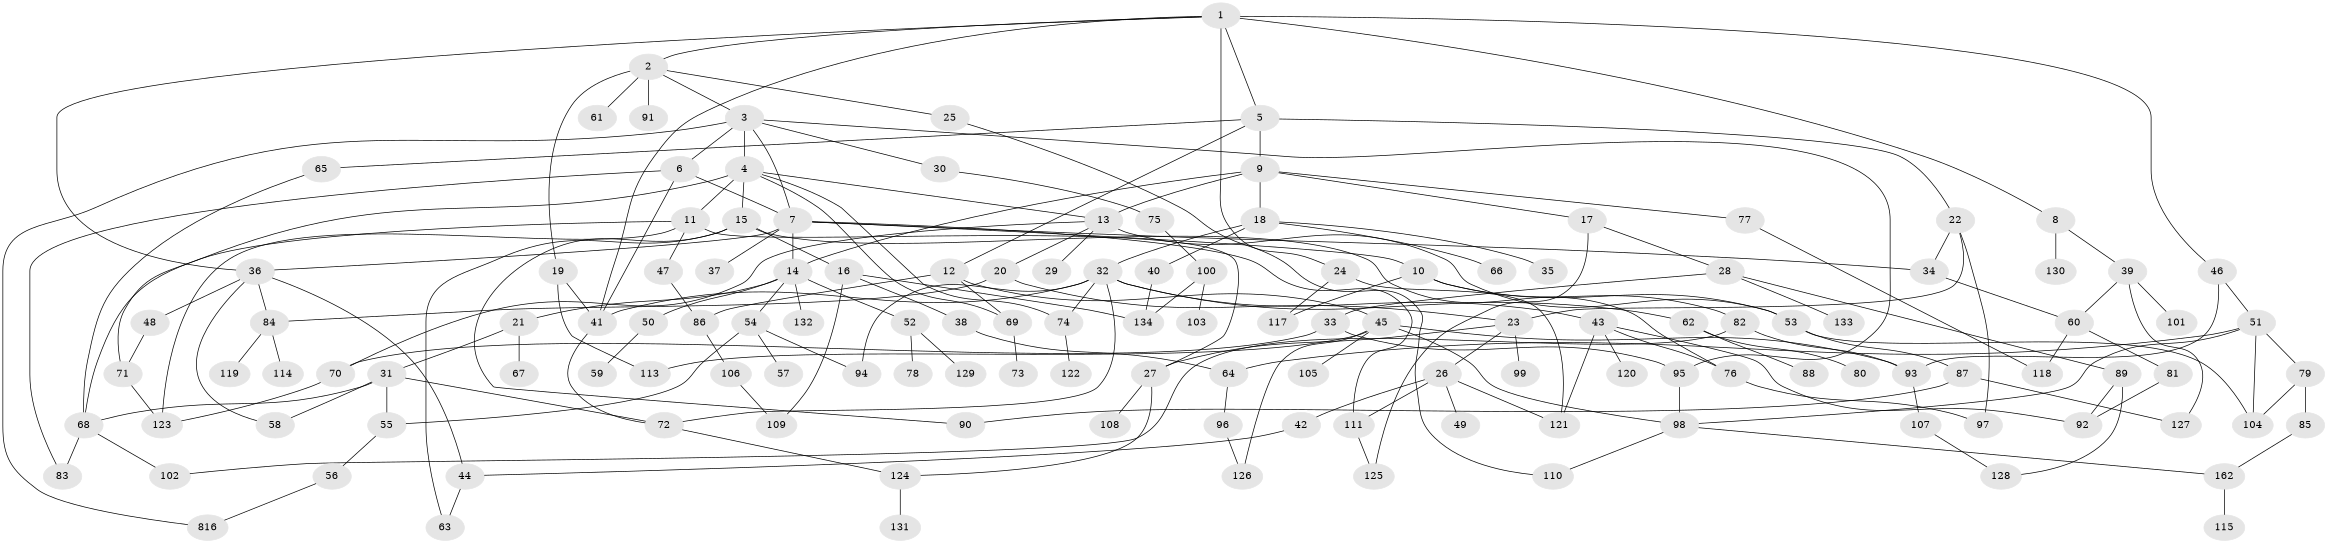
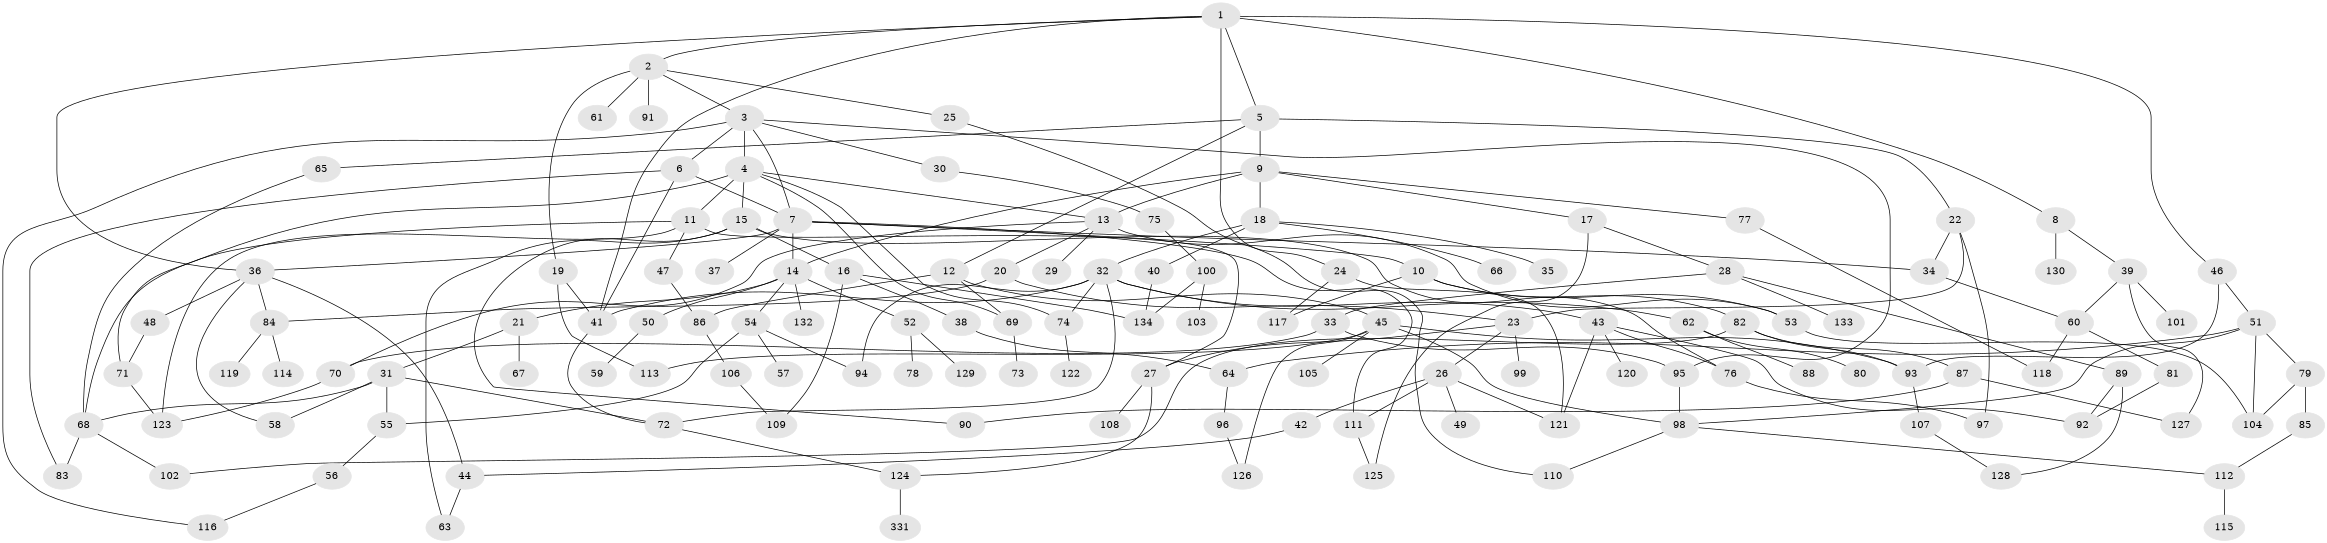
  graph {
    node [color=gray90 style=filled]
    1
    2
    5
    8
    24
    36
    41
    46
    3
    19
    25
    61
    91
    9
    12
    22
    65
    39
    130
    117
    121
    84
    58
    44
    48
    72
    93
    51
    4
    6
    7
    30
    95
-   116 [label=816]
+   116
    113
    110
    11
    13
    15
    69
    71
    74
    83
    10
    14
    34
    37
    111
    75
    98
    27
    47
    68
    123
    53
    20
    29
    70
    16
    63
    76
    90
    73
    122
    17
    18
    77
    45
    86
    23
    97
    82
    21
    50
    52
    54
    132
    60
    125
    101
    127
    28
    32
    35
    40
    66
    118
    104
    87
    102
    108
    124
    105
    126
    106
    31
    67
    59
    78
    129
    55
    94
    57
    38
    109
    134
    64
    33
    89
    133
    43
    62
    26
    99
    114
    119
    42
    49
-   131
+   131 [label=331]
    92
    128
    100
    56
    120
    80
    88
    81
    96
    107
-   112 [label=162]
+   112
    79
    85
    103
    115
    1 -- 2
    1 -- 5
    1 -- 8
    1 -- 24
    1 -- 36
    1 -- 41
    1 -- 46
    2 -- 3
    2 -- 19
    2 -- 25
    2 -- 61
    2 -- 91
    5 -- 9
    5 -- 12
    5 -- 22
    5 -- 65
    8 -- 39
    8 -- 130
    24 -- 117
    24 -- 121
    36 -- 84
    36 -- 58
    36 -- 44
    36 -- 48
    41 -- 72
    46 -- 93
    46 -- 51
    3 -- 4
    3 -- 6
    3 -- 7
    3 -- 30
    3 -- 95
    3 -- 116
    19 -- 41
    19 -- 113
    25 -- 110
    9 -- 13
    9 -- 14
    9 -- 17
    9 -- 18
    9 -- 77
    12 -- 69
    12 -- 45
    12 -- 86
    22 -- 34
    22 -- 23
    22 -- 97
    65 -- 68
    39 -- 60
    39 -- 101
    39 -- 127
    84 -- 114
    84 -- 119
    44 -- 63
    48 -- 71
    72 -- 124
    93 -- 107
    51 -- 98
    51 -- 104
    51 -- 64
    51 -- 79
    4 -- 11
    4 -- 13
    4 -- 15
    4 -- 69
    4 -- 71
    4 -- 74
    6 -- 41
    6 -- 7
    6 -- 83
    7 -- 36
    7 -- 10
    7 -- 14
    7 -- 34
    7 -- 37
    7 -- 111
    30 -- 75
    95 -- 98
    11 -- 27
    11 -- 47
    11 -- 68
    11 -- 123
    13 -- 53
    13 -- 20
    13 -- 29
    13 -- 70
    15 -- 16
    15 -- 63
    15 -- 76
    15 -- 90
    69 -- 73
    71 -- 123
    74 -- 122
    10 -- 117
    10 -- 53
    10 -- 82
    14 -- 21
    14 -- 50
    14 -- 52
    14 -- 54
    14 -- 132
    34 -- 60
    111 -- 125
    75 -- 100
    98 -- 110
    98 -- 112
    27 -- 108
    27 -- 124
    47 -- 86
    68 -- 83
    68 -- 102
    53 -- 104
-   53 -- 87
+   82 -- 87
    20 -- 84
    20 -- 23
    70 -- 123
    16 -- 38
    16 -- 109
    16 -- 134
    76 -- 97
    17 -- 125
    17 -- 28
    18 -- 32
    18 -- 35
    18 -- 40
    18 -- 66
    77 -- 118
    45 -- 93
    45 -- 113
    45 -- 98
    45 -- 105
    45 -- 126
    86 -- 106
    23 -- 27
    23 -- 26
    23 -- 99
    82 -- 93
    82 -- 102
    21 -- 31
    21 -- 67
    50 -- 59
    52 -- 78
    52 -- 129
    54 -- 55
    54 -- 94
    54 -- 57
    60 -- 118
    60 -- 81
    28 -- 33
    28 -- 89
    28 -- 133
    32 -- 41
    32 -- 72
    32 -- 74
    32 -- 94
    32 -- 43
    32 -- 62
    40 -- 134
    87 -- 90
    87 -- 127
    124 -- 131
    106 -- 109
    31 -- 58
    31 -- 72
    31 -- 68
    31 -- 55
    55 -- 56
    38 -- 64
    64 -- 96
    33 -- 95
    33 -- 70
    89 -- 92
    89 -- 128
    43 -- 121
    43 -- 76
    43 -- 92
    43 -- 120
    62 -- 80
    62 -- 88
    26 -- 121
    26 -- 111
    26 -- 42
    26 -- 49
    42 -- 44
    100 -- 134
    100 -- 103
    56 -- 116
    81 -- 92
    96 -- 126
    107 -- 128
    112 -- 115
    79 -- 104
    79 -- 85
    85 -- 112
  }
